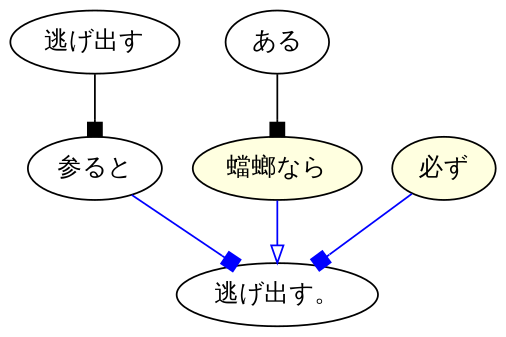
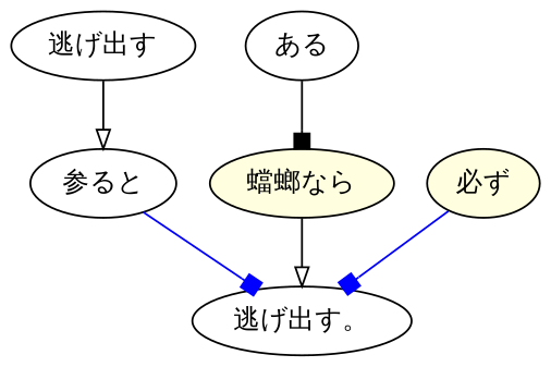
  digraph {
    fontname="Courier Prime"
    node [fillcolor=white fontname="Courier Prime" style=filled]
    edge [arrowhead=box color=black fontname="Courier Prime"]
    n1 [label="逃げ出す"]
    n2 [label="参ると"]
    n3 [label="逃げ出す。"]
    n4 [fillcolor=lightyellow label="蟷螂なら"]
    n5 [label="ある"]
    n6 [fillcolor=lightyellow label="必ず"]
-   n1 -> n2
+   n1 -> n2 [arrowhead=onormal]
    n2 -> n3 [color=blue]
-   n4 -> n3 [arrowhead=onormal color=blue]
+   n4 -> n3 [arrowhead=onormal]
    n5 -> n4
    n6 -> n3 [color=blue]
  }
